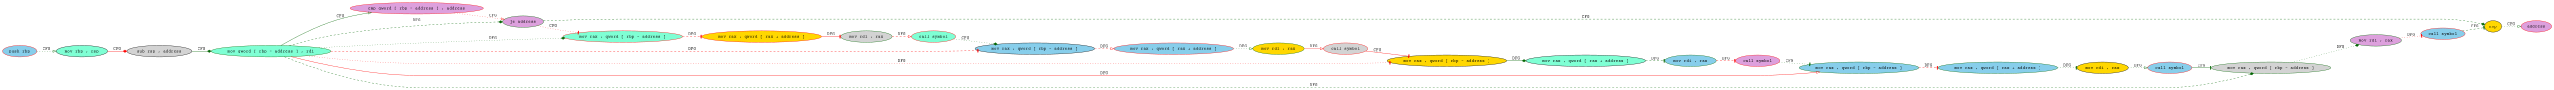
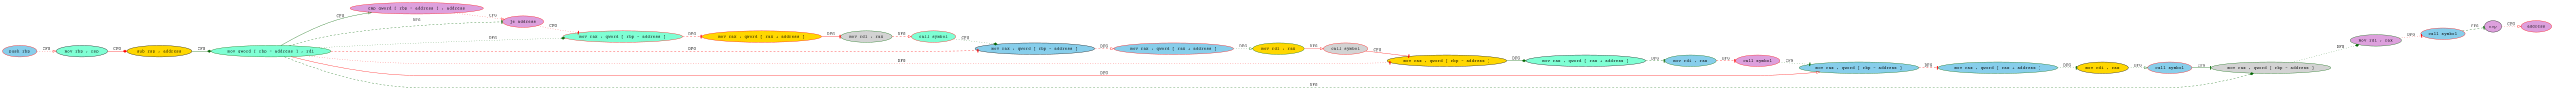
  digraph {
    fontname="Courier Prime"
    rankdir=LR
    node [color=red fillcolor=skyblue fontname="Courier Prime" style=filled]
    edge [arrowhead=tee color=red fontname="Courier Prime" style=dotted]
    n1 [label="push rbp"]
    n2 [color=black fillcolor=aquamarine label="mov rbp , rsp"]
-   n3 [color=black fillcolor=lightgrey label="sub rsp , address"]
+   n3 [color=black fillcolor=gold label="sub rsp , address"]
    n4 [color=darkgreen fillcolor=aquamarine label="mov qword [ rbp - address ] , rdi"]
    n5 [fillcolor=plum label="cmp qword [ rbp - address ] , address"]
-   n6 [color=darkgreen fillcolor=plum label="je address"]
+   n6 [fillcolor=plum label="je address"]
    n7 [fillcolor=aquamarine label="mov rax , qword [ rbp - address ]"]
    n8 [color=black label="mov rax , qword [ rbp - address ]"]
    n9 [color=black fillcolor=gold label="mov rax , qword [ rbp - address ]"]
    n10 [color=darkgreen label="mov rax , qword [ rbp - address ]"]
    n11 [color=darkgreen fillcolor=lightgrey label="mov rax , qword [ rbp - address ]"]
-   n12 [color=black fillcolor=gold label=nop]
+   n12 [color=black fillcolor=plum label=nop]
    n13 [fillcolor=gold label="mov rax , qword [ rax + address ]"]
    n14 [label="mov rax , qword [ rax + address ]"]
    n15 [color=black fillcolor=aquamarine label="mov rax , qword [ rax + address ]"]
    n16 [color=darkgreen label="mov rax , qword [ rax + address ]"]
    n17 [color=darkgreen fillcolor=plum label="mov rdi , rax"]
    n18 [fillcolor=plum label=address]
    n19 [color=darkgreen fillcolor=lightgrey label="mov rdi , rax"]
    n20 [fillcolor=aquamarine label="call symbol"]
    n21 [color=darkgreen fillcolor=gold label="mov rdi , rax"]
    n22 [fillcolor=lightgrey label="call symbol"]
    n23 [color=darkgreen label="mov rdi , rax"]
    n24 [fillcolor=plum label="call symbol"]
    n25 [color=black fillcolor=gold label="mov rdi , rax"]
    n26 [label="call symbol"]
    n27 [label="call symbol"]
-   n1 -> n2 [arrowhead=onormal color=darkgreen label=CFG]
+   n1 -> n2 [arrowhead=onormal label=CFG]
    n2 -> n3 [arrowhead=diamond label=CFG style=solid]
    n3 -> n4 [arrowhead=diamond color=darkgreen label=CFG style=solid]
    n4 -> n5 [arrowhead=onormal color=darkgreen label=CFG style=solid]
-   n4 -> n6 [arrowhead=diamond color=darkgreen label=DFG style=dashed]
+   n4 -> n6 [color=darkgreen label=DFG style=dashed]
    n4 -> n7 [arrowhead=diamond color=darkgreen label=DFG]
    n4 -> n8 [label=DFG style=dashed]
    n4 -> n9 [label=DFG]
    n4 -> n10 [arrowhead=onormal label=DFG style=solid]
    n4 -> n11 [arrowhead=diamond color=darkgreen label=DFG style=dashed]
    n5 -> n6 [arrowhead=onormal label=CFG]
    n6 -> n7 [label=CFG]
-   n6 -> n12 [arrowhead=diamond color=darkgreen label=CFG style=dashed]
    n7 -> n13 [label=DFG style=dashed]
    n8 -> n14 [arrowhead=onormal label=DFG style=dashed]
    n9 -> n15 [arrowhead=diamond color=darkgreen label=DFG style=solid]
    n10 -> n16 [label=DFG style=dashed]
    n11 -> n17 [arrowhead=diamond color=darkgreen label=DFG]
-   n12 -> n18 [arrowhead=onormal color=darkgreen label=CFG]
+   n12 -> n18 [arrowhead=onormal label=CFG]
    n13 -> n19 [label=DFG style=solid]
    n14 -> n21 [arrowhead=onormal color=darkgreen label=DFG]
    n15 -> n23 [color=darkgreen label=DFG style=dashed]
    n16 -> n25 [color=darkgreen label=DFG]
    n17 -> n27 [label=DFG]
    n19 -> n20 [arrowhead=onormal label=DFG style=dashed]
    n20 -> n8 [arrowhead=diamond color=darkgreen label=CFG]
    n21 -> n22 [arrowhead=onormal label=DFG style=solid]
    n22 -> n9 [label=CFG style=solid]
    n23 -> n24 [label=DFG style=dashed]
    n24 -> n10 [color=darkgreen label=CFG]
    n25 -> n26 [arrowhead=onormal color=darkgreen label=DFG]
    n26 -> n11 [color=darkgreen label=CFG style=solid]
    n27 -> n12 [color=darkgreen label=CFG style=dashed]
  }
